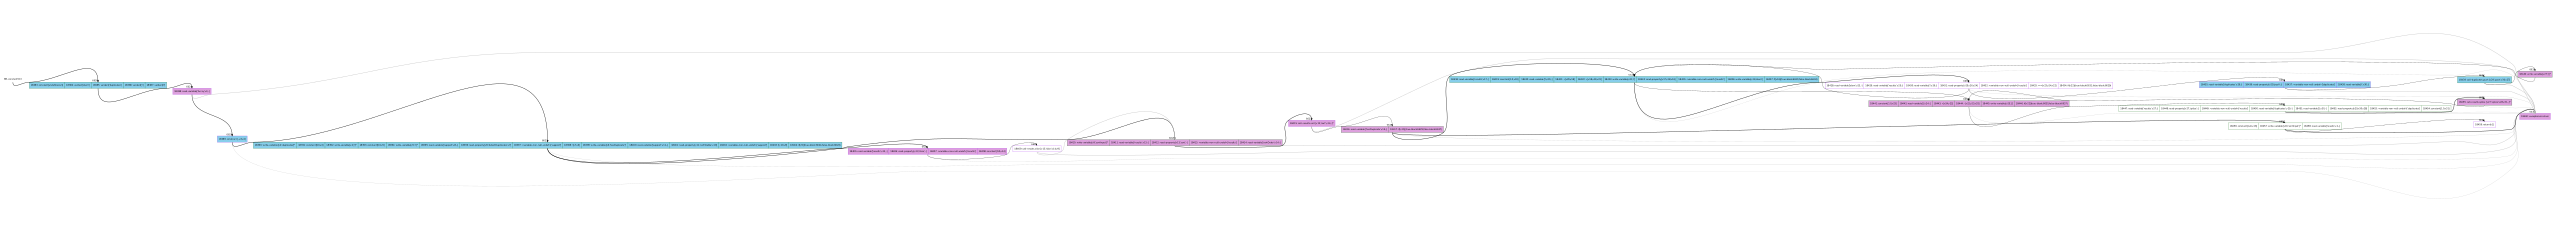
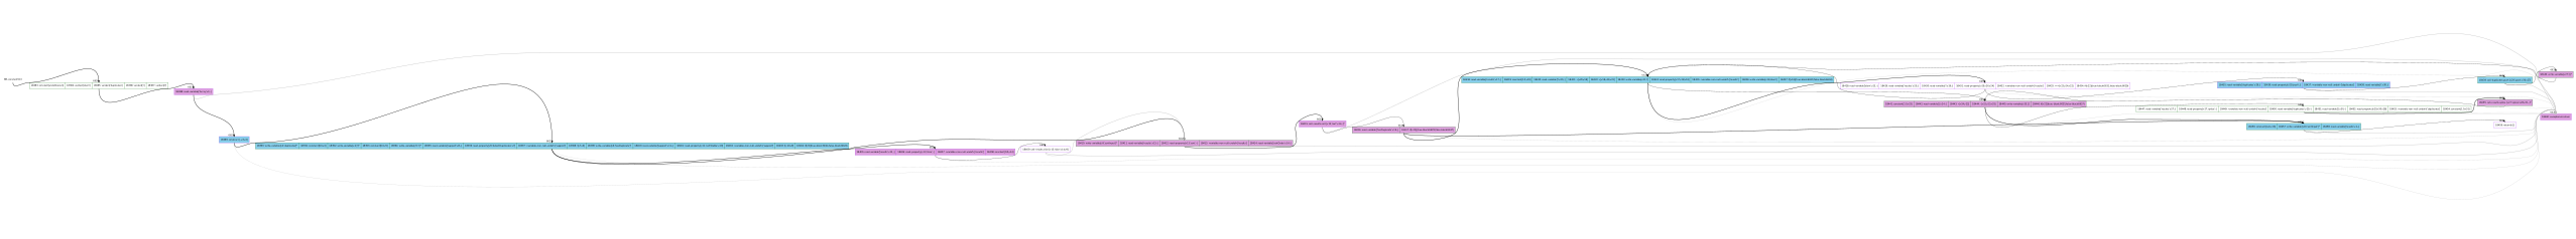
  digraph {
    fontname=Nunito
    rankdir=LR
    node [color=darkgreen fillcolor=plum fontname=Nunito shape=record style=filled]
    edge [fontname=Nunito headport=n style=bold tailport=s]
    n1 [color=purple fillcolor=white label=BB_constant513 shape=none]
-   n2 [fillcolor=skyblue label="{18383: constant[undefined,v1]|18384: vardecl['elem']|18385: vardecl['duplicates']|18386: vardecl['j']|18387: vardecl['i']}"]
+   n2 [fillcolor=white label="{18383: constant[undefined,v1]|18384: vardecl['elem']|18385: vardecl['duplicates']|18386: vardecl['j']|18387: vardecl['i']}"]
    n3 [color=purple label="{18388: read-variable['Array',v3,-]}"]
    n4 [color=purple fillcolor=skyblue label="{18389: construct [-,v3,v2]}"]
    n5 [color=purple label="{18460: exceptional-return}"]
    n6 [fillcolor=skyblue label="{18390: write-variable[v2,'duplicates']*|18391: constant[0.0,v4]|18392: write-variable[v4,'j']*|18393: constant[0.0,v5]|18394: write-variable[v5,'i']*|18395: read-variable['support',v8,-]|18396: read-property[v8,'detectDuplicates',v7]|18397: \<variable-non-null-undef\>['support']|18398: ![v7,v6]|18399: write-variable[v6,'hasDuplicate']*|18400: read-variable['support',v11,-]|18401: read-property[v11,'sortStable',v10]|18402: \<variable-non-null-undef\>['support']|18403: ![v10,v9]|18404: if[v9](true-block:6624,false-block:6626)}"]
    n7 [label="{18410: write-variable[v9,'sortInput']*|18411: read-variable['results',v13,-]|18412: read-property[v13,'sort',-]|18413: \<variable-non-null-undef\>['results']|18414: read-variable['sortOrder',v14,-]}"]
    n8 [color=purple label="{18405: read-variable['results',v13,-]|18406: read-property[v13,'slice',-]|18407: \<variable-non-null-undef\>['results']|18408: constant[0.0,v14]}"]
    n9 [color=purple label="{18415: call-results.sort [v13,'sort',v14,-]*}"]
    n10 [color=purple fillcolor=white label="{18409: call-results.slice [v13,'slice',v14,v9]}"]
    n11 [label="{18416: read-variable['hasDuplicate',v15,-]|18417: if[v15](true-block:6629,false-block:6637)}"]
    n12 [fillcolor=skyblue label="{18418: read-variable['results',v17,-]|18419: constant[1.0,v19]|18420: read-variable['i',v20,-]|18421: +[v20,v18]|18422: +[v18,v19,v21]|18423: write-variable[v21,'i']|18424: read-property[v17,v18,v16]|18425: \<variable-non-null-undef\>['results']|18426: write-variable[v16,'elem']|18427: if[v16](true-block:6630,false-block:6634)}"]
-   n13 [fillcolor=white label="{18456: constant[null,v16]|18457: write-variable[v16,'sortInput']*|18458: read-variable['results',v1,-]}"]
+   n13 [fillcolor=skyblue label="{18456: constant[null,v16]|18457: write-variable[v16,'sortInput']*|18458: read-variable['results',v1,-]}"]
    n14 [color=purple fillcolor=white label="{18428: read-variable['elem',v23,-]|18429: read-variable['results',v25,-]|18430: read-variable['i',v26,-]|18431: read-property[v25,v26,v24]|18432: \<variable-non-null-undef\>['results']|18433: ===[v23,v24,v22]|18434: if[v22](true-block:6631,false-block:6629)}"]
    n15 [label="{18441: constant[1.0,v23]|18442: read-variable['j',v24,-]|18443: +[v24,v22]|18444: -[v22,v23,v25]|18445: write-variable[v25,'j']|18446: if[v22](true-block:6635,false-block:6637)}"]
    n16 [color=purple fillcolor=white label="{18459: return[v1]}"]
    n17 [color=purple fillcolor=skyblue label="{18435: read-variable['duplicates',v29,-]|18436: read-property[v29,'push',-]|18437: \<variable-non-null-undef\>['duplicates']|18438: read-variable['i',v30,-]}"]
    n18 [fillcolor=white label="{18447: read-variable['results',v27,-]|18448: read-property[v27,'splice',-]|18449: \<variable-non-null-undef\>['results']|18450: read-variable['duplicates',v29,-]|18451: read-variable['j',v30,-]|18452: read-property[v29,v30,v28]|18453: \<variable-non-null-undef\>['duplicates']|18454: constant[1.0,v31]}"]
    n19 [fillcolor=skyblue label="{18439: call-duplicates.push [v29,'push',v30,v27]}"]
    n20 [label="{18455: call-results.splice [v27,'splice',v28,v31,-]*}"]
    n21 [label="{18440: write-variable[v27,'j']*}"]
    n1 -> n2 [headlabel="    6620"]
    n2 -> n3 [headlabel="      6621"]
    n3 -> n4 [headlabel="      6622"]
    n3 -> n5 [color=gray headlabel="      6639"]
    n4 -> n5 [color=gray style=solid]
    n4 -> n6 [headlabel="      6623"]
    n6 -> n5 [color=gray style=solid]
    n6 -> n7 [headlabel="      6626"]
    n6 -> n8 [headlabel="      6624"]
    n7 -> n5 [color=gray]
    n7 -> n9 [headlabel="      6627"]
    n8 -> n5 [color=gray style=solid]
    n8 -> n10 [headlabel="      6625" style=solid]
    n9 -> n5 [color=gray]
    n9 -> n11 [headlabel="      6628" style=solid]
    n10 -> n5 [color=gray]
    n10 -> n7 [color=gray]
    n11 -> n5 [color=gray style=solid]
    n11 -> n12 [headlabel="      6629"]
    n11 -> n13 [headlabel="      6637"]
    n12 -> n5 [color=gray style=solid]
    n12 -> n14 [headlabel="      6630"]
    n12 -> n15 [headlabel="      6634" style=solid]
-   n13 -> n5 [color=black]
+   n13 -> n5 [color=gray]
    n13 -> n16 [headlabel="      6638" style=solid]
    n14 -> n5 [color=gray style=solid]
    n14 -> n12 [style=solid]
    n14 -> n17 [headlabel="      6631" style=solid]
    n15 -> n5 [color=gray style=solid]
+   n15 -> n13
    n15 -> n18 [headlabel="      6635" style=solid]
    n17 -> n5 [color=gray]
    n17 -> n19 [headlabel="      6632" style=solid]
    n18 -> n5 [color=gray style=solid]
    n18 -> n20 [headlabel="      6636"]
    n19 -> n5 [color=gray]
    n19 -> n21 [headlabel="      6633" style=solid]
    n20 -> n5 [color=gray style=solid]
    n20 -> n15 [style=solid]
    n21 -> n12 [style=solid]
  }
